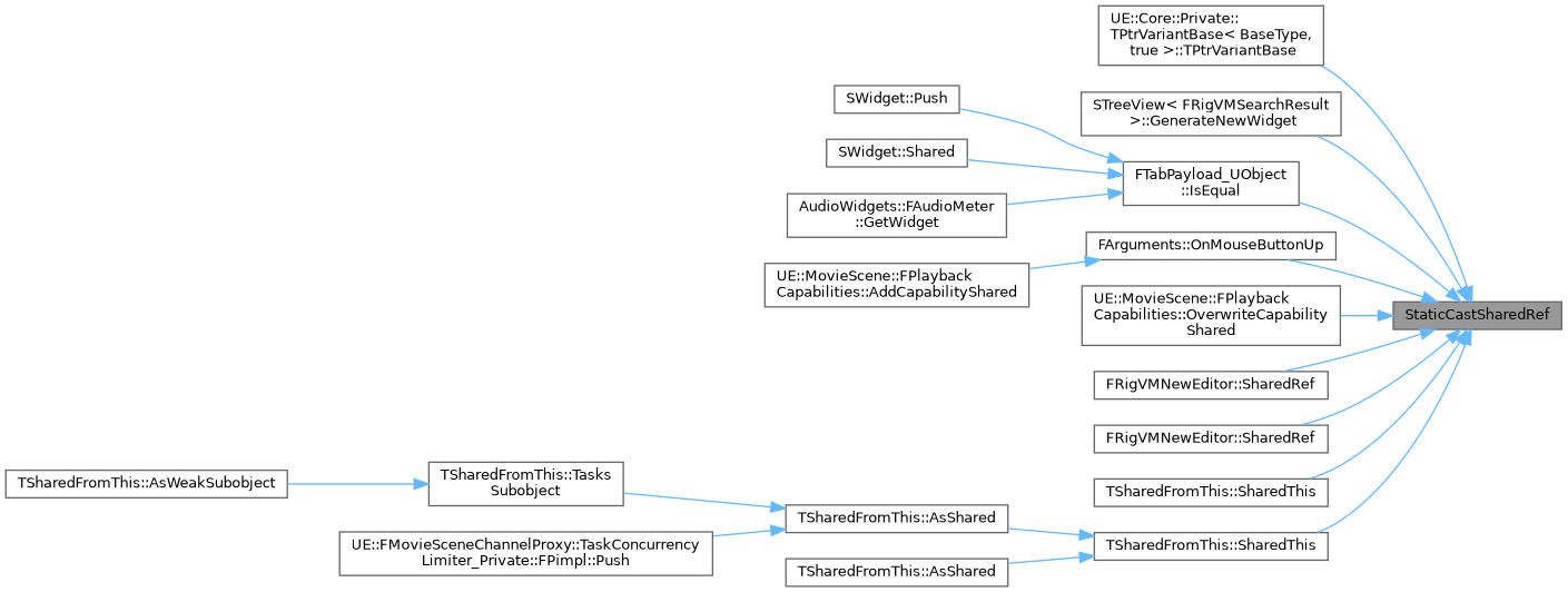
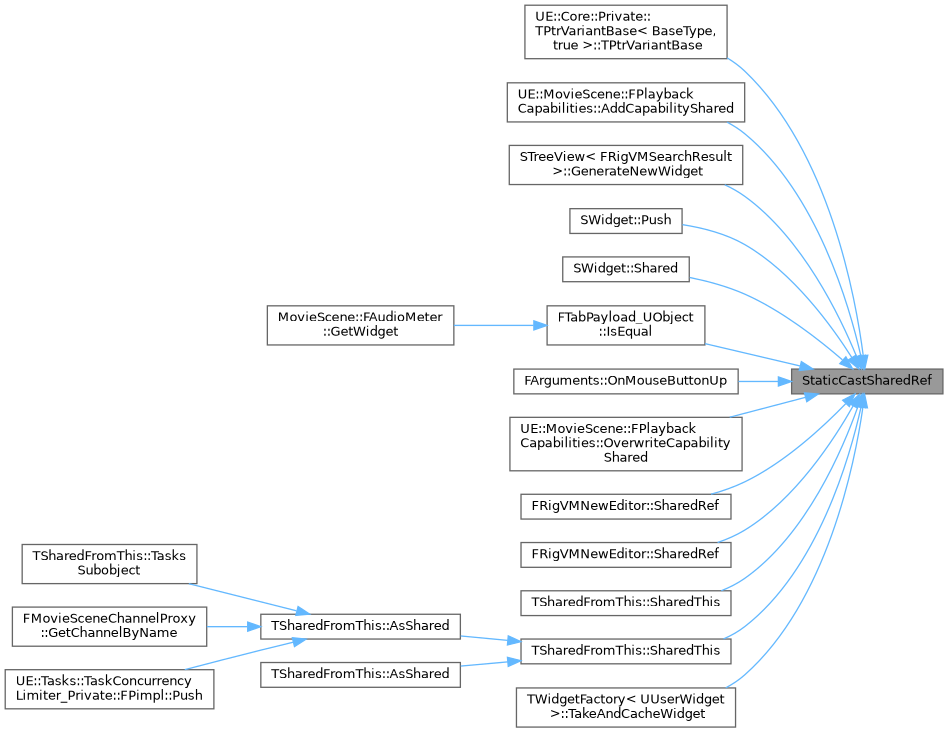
  digraph {
    rankdir=RL
    node [color=grey40 fillcolor=white fontname=Helvetica fontsize=10 shape=box style=filled]
    edge [color=steelblue1 dir=back fontname=Helvetica fontsize=10 labelfontname=Helvetica labelfontsize=10 style=solid]
    n1 [color=gray40 fillcolor=grey60 fontcolor=black height=0.2 label=StaticCastSharedRef width=0.4]
    n2 [height=0.2 label="UE::Core::Private::\lTPtrVariantBase\< BaseType,\l true \>::TPtrVariantBase" width=0.4]
    n3 [height=0.2 label="UE::MovieScene::FPlayback\lCapabilities::AddCapabilityShared" width=0.4]
    n4 [height=0.2 label="STreeView\< FRigVMSearchResult\l \>::GenerateNewWidget" width=0.4]
    n5 [height=0.2 label="SWidget::Push" width=0.4]
    n6 [height=0.2 label="SWidget::Shared" width=0.4]
    n7 [height=0.2 label="FTabPayload_UObject\l::IsEqual" width=0.4]
    n8 [height=0.2 label="FArguments::OnMouseButtonUp" width=0.4]
    n9 [height=0.2 label="UE::MovieScene::FPlayback\lCapabilities::OverwriteCapability\lShared" width=0.4]
    n10 [height=0.2 label="FRigVMNewEditor::SharedRef" width=0.4]
    n11 [height=0.2 label="FRigVMNewEditor::SharedRef" width=0.4]
    n12 [height=0.2 label="TSharedFromThis::SharedThis" width=0.4]
    n13 [height=0.2 label="TSharedFromThis::SharedThis" width=0.4]
-   n15 [height=0.2 label="AudioWidgets::FAudioMeter\l::GetWidget" width=0.4]
+   n14 [height=0.2 label="TWidgetFactory\< UUserWidget\l \>::TakeAndCacheWidget" width=0.4]
+   n15 [height=0.2 label="MovieScene::FAudioMeter\l::GetWidget" width=0.4]
    n16 [height=0.2 label="TSharedFromThis::AsShared" width=0.4]
    n17 [height=0.2 label="TSharedFromThis::AsShared" width=0.4]
    n18 [height=0.2 label="TSharedFromThis::Tasks\lSubobject" width=0.4]
-   n20 [height=0.2 label="UE::FMovieSceneChannelProxy::TaskConcurrency\lLimiter_Private::FPimpl::Push" width=0.4]
-   n21 [height=0.2 label="TSharedFromThis::AsWeakSubobject" width=0.4]
+   n19 [height=0.2 label="FMovieSceneChannelProxy\l::GetChannelByName" width=0.4]
+   n20 [height=0.2 label="UE::Tasks::TaskConcurrency\lLimiter_Private::FPimpl::Push" width=0.4]
    n1 -> n2
-   n8 -> n3
+   n1 -> n3
    n1 -> n4
-   n7 -> n5
-   n7 -> n6
+   n1 -> n5
+   n1 -> n6
    n1 -> n7
    n1 -> n8
    n1 -> n9
    n1 -> n10
    n1 -> n11
    n1 -> n12
    n1 -> n13
+   n1 -> n14
    n7 -> n15
    n13 -> n16
    n13 -> n17
    n16 -> n18
+   n16 -> n19
    n16 -> n20
-   n18 -> n21
  }
